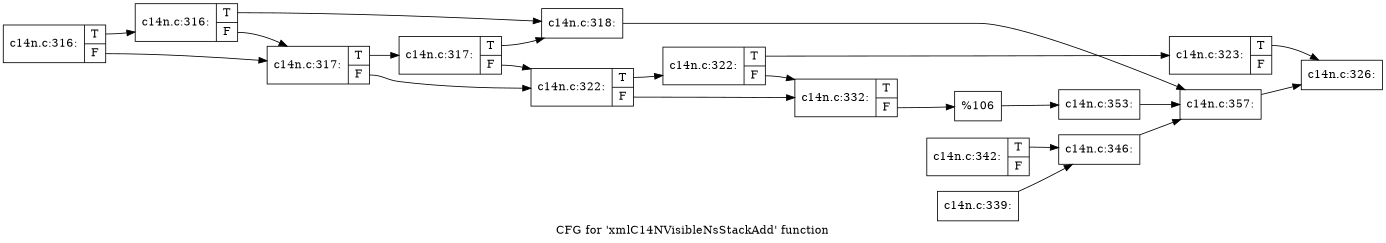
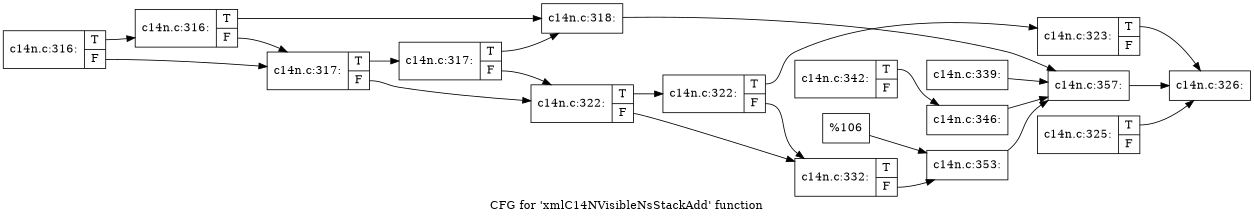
  digraph {
    label="CFG for 'xmlC14NVisibleNsStackAdd' function"
    rankdir=LR
    node [shape=record]
    edge [tailport=s0]
    n1 [label="{c14n.c:318:}"]
    n2 [label="{c14n.c:357:}"]
    n3 [label="{c14n.c:316:|{<s0>T|<s1>F}}"]
    n4 [label="{c14n.c:316:|{<s0>T|<s1>F}}"]
    n5 [label="{c14n.c:317:|{<s0>T|<s1>F}}"]
    n6 [label="{c14n.c:326:}"]
    n7 [label="{c14n.c:317:|{<s0>T|<s1>F}}"]
    n8 [label="{c14n.c:322:|{<s0>T|<s1>F}}"]
    n9 [label="{c14n.c:322:|{<s0>T|<s1>F}}"]
    n10 [label="{c14n.c:332:|{<s0>T|<s1>F}}"]
    n11 [label="{c14n.c:323:|{<s0>T|<s1>F}}"]
    n12 [label="{%106}"]
    n13 [label="{c14n.c:353:}"]
+   n14 [label="{c14n.c:325:|{<s0>T|<s1>F}}"]
    n15 [label="{c14n.c:339:}"]
    n16 [label="{c14n.c:342:|{<s0>T|<s1>F}}"]
    n17 [label="{c14n.c:346:}"]
    n1 -> n2
    n2 -> n6
    n3 -> n4
    n3 -> n5 [tailport=s1]
    n4 -> n1
    n4 -> n5 [tailport=s1]
    n5 -> n7
    n5 -> n8 [tailport=s1]
    n7 -> n1
    n7 -> n8 [tailport=s1]
    n8 -> n9
    n8 -> n10 [tailport=s1]
    n9 -> n10 [tailport=s1]
    n9 -> n11
-   n10 -> n12 [tailport=s1]
+   n10 -> n13 [tailport=s1]
    n11 -> n6
    n12 -> n13
    n13 -> n2
-   n15 -> n17
+   n14 -> n6
+   n15 -> n2
    n16 -> n17
    n17 -> n2
  }
